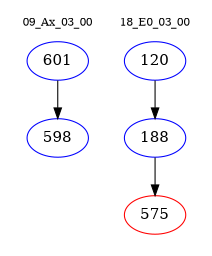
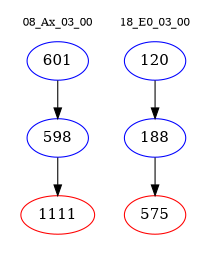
  digraph {
    node [color=blue]
    edge [color=black]
    n1 [label=601]
    n2 [label=598]
+   n3 [color=red label=1111]
    n4 [label=120]
    n5 [label=188]
    n6 [color=red label=575]
    subgraph cluster_1 {
      color=white
      fontsize=10
-     label="09_Ax_03_00"
+     label="08_Ax_03_00"
      n1
      n2
+     n3
    }
    subgraph cluster_2 {
      color=white
      fontsize=10
      label="18_E0_03_00"
      n4
      n5
      n6
    }
    n1 -> n2
+   n2 -> n3
    n4 -> n5
    n5 -> n6
  }
